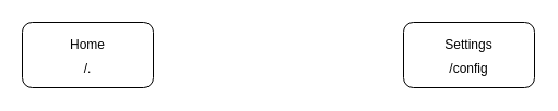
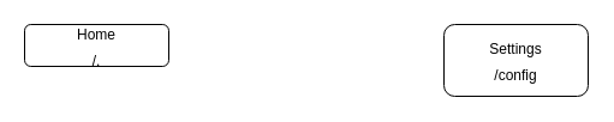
  <mxCell id="0" />
  <mxCell id="1" parent="0" />
- <mxCell id="2" value="&lt;span style=&quot;font-size: 12px&quot;&gt;Home&lt;/span&gt;&lt;br style=&quot;font-size: 12px&quot;&gt;&lt;span style=&quot;font-size: 12px&quot;&gt;/.&lt;/span&gt;" style="rounded=1;whiteSpace=wrap;html=1;fontSize=18;" vertex="1" parent="1"><mxGeometry x="20" y="20" width="120" height="60" as="geometry" /></mxCell>
+ <mxCell id="2" value="&lt;span style=&quot;font-size: 12px&quot;&gt;Home&lt;/span&gt;&lt;br style=&quot;font-size: 12px&quot;&gt;&lt;span style=&quot;font-size: 12px&quot;&gt;/.&lt;/span&gt;" style="rounded=1;whiteSpace=wrap;html=1;fontSize=18;" vertex="1" parent="1"><mxGeometry x="20" y="20" width="120" height="35" as="geometry" /></mxCell>
  <mxCell id="3" value="&lt;span style=&quot;font-size: 12px&quot;&gt;Settings&lt;/span&gt;&lt;br style=&quot;font-size: 12px&quot;&gt;&lt;span style=&quot;font-size: 12px&quot;&gt;/config&lt;/span&gt;" style="rounded=1;whiteSpace=wrap;html=1;fontSize=18;" vertex="1" parent="1"><mxGeometry x="369" y="20" width="120" height="60" as="geometry" /></mxCell>
